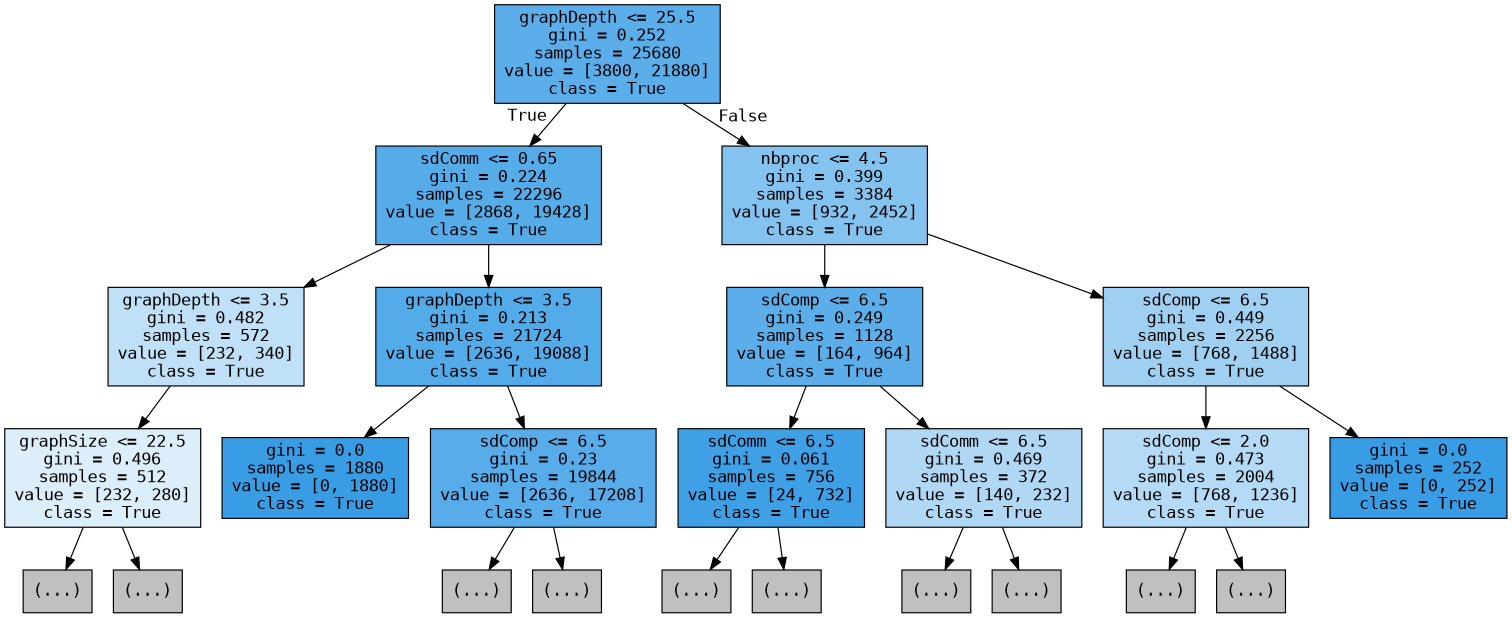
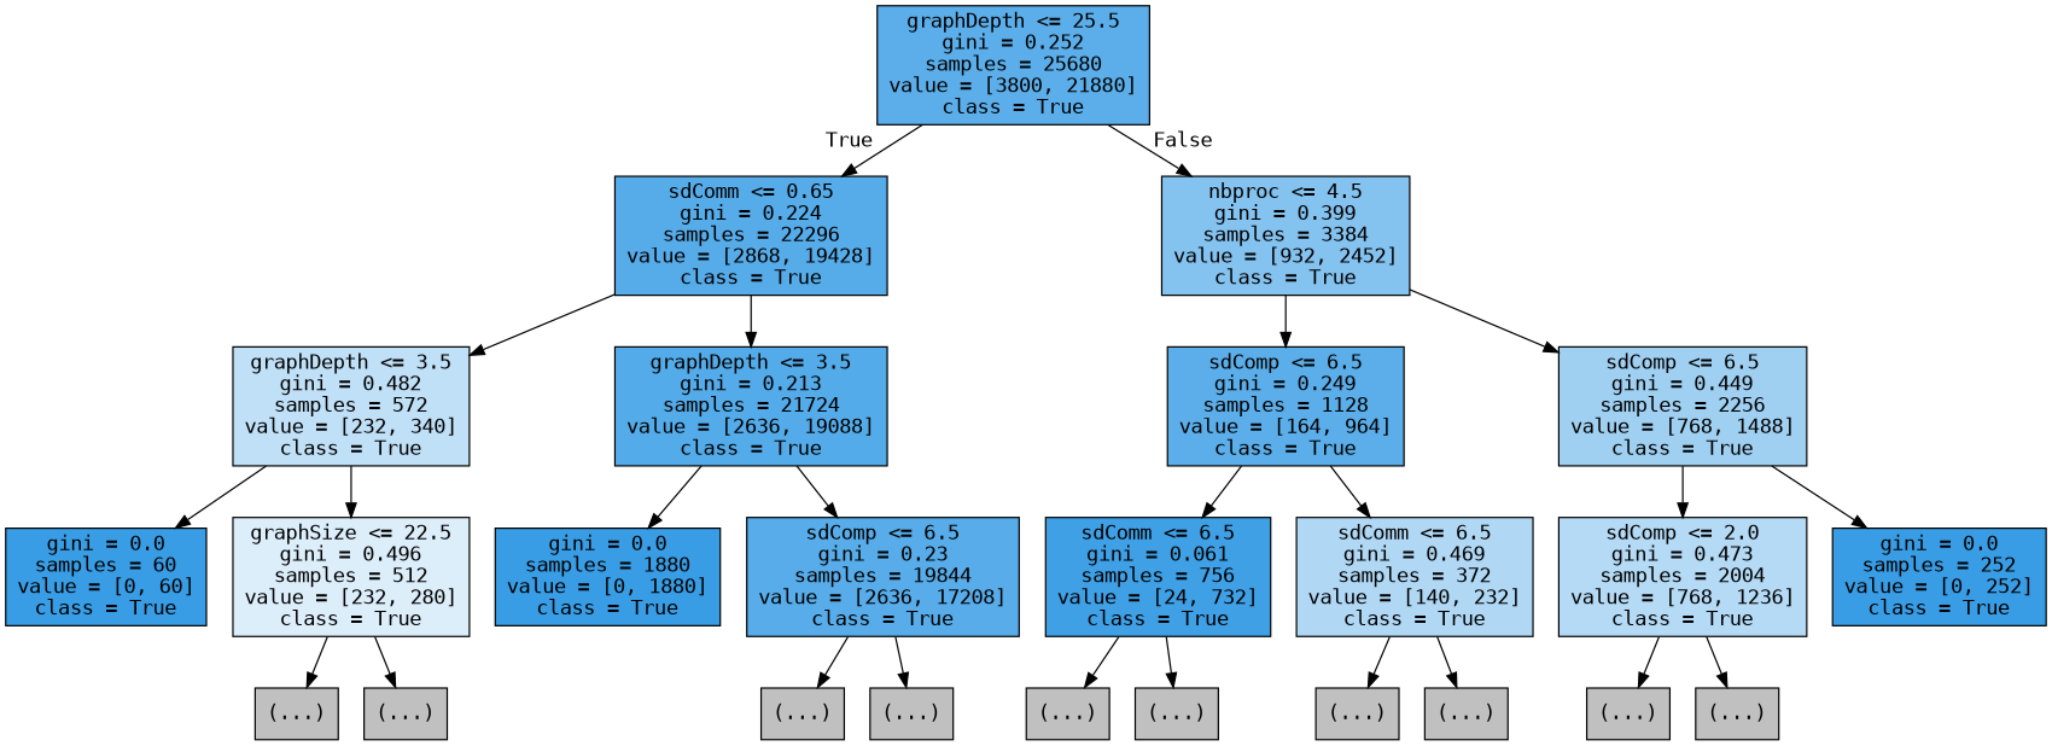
  digraph {
    fontname="DejaVu Sans Mono"
    node [color=black fillcolor="#C0C0C0" shape=box style=filled fontname="DejaVu Sans Mono"]
    edge [fontname="DejaVu Sans Mono"]
    n1 [fillcolor="#5baeea" label="graphDepth <= 25.5\ngini = 0.252\nsamples = 25680\nvalue = [3800, 21880]\nclass = True"]
    n2 [fillcolor="#56abe9" label="sdComm <= 0.65\ngini = 0.224\nsamples = 22296\nvalue = [2868, 19428]\nclass = True"]
    n3 [fillcolor="#84c2ef" label="nbproc <= 4.5\ngini = 0.399\nsamples = 3384\nvalue = [932, 2452]\nclass = True"]
    n4 [fillcolor="#c0e0f7" label="graphDepth <= 3.5\ngini = 0.482\nsamples = 572\nvalue = [232, 340]\nclass = True"]
    n5 [fillcolor="#54abe9" label="graphDepth <= 3.5\ngini = 0.213\nsamples = 21724\nvalue = [2636, 19088]\nclass = True"]
+   n6 [fillcolor="#399de5" label="gini = 0.0\nsamples = 60\nvalue = [0, 60]\nclass = True"]
    n7 [fillcolor="#ddeefb" label="graphSize <= 22.5\ngini = 0.496\nsamples = 512\nvalue = [232, 280]\nclass = True"]
    n8 [label="(...)"]
    n9 [label="(...)"]
    n10 [fillcolor="#399de5" label="gini = 0.0\nsamples = 1880\nvalue = [0, 1880]\nclass = True"]
    n11 [fillcolor="#57ace9" label="sdComp <= 6.5\ngini = 0.23\nsamples = 19844\nvalue = [2636, 17208]\nclass = True"]
    n12 [label="(...)"]
    n13 [label="(...)"]
    n14 [fillcolor="#5baee9" label="sdComp <= 6.5\ngini = 0.249\nsamples = 1128\nvalue = [164, 964]\nclass = True"]
    n15 [fillcolor="#9fd0f2" label="sdComp <= 6.5\ngini = 0.449\nsamples = 2256\nvalue = [768, 1488]\nclass = True"]
    n16 [fillcolor="#3fa0e6" label="sdComm <= 6.5\ngini = 0.061\nsamples = 756\nvalue = [24, 732]\nclass = True"]
    n17 [fillcolor="#b0d8f5" label="sdComm <= 6.5\ngini = 0.469\nsamples = 372\nvalue = [140, 232]\nclass = True"]
    n18 [label="(...)"]
    n19 [label="(...)"]
    n20 [label="(...)"]
    n21 [label="(...)"]
    n22 [fillcolor="#b4daf5" label="sdComp <= 2.0\ngini = 0.473\nsamples = 2004\nvalue = [768, 1236]\nclass = True"]
    n23 [fillcolor="#399de5" label="gini = 0.0\nsamples = 252\nvalue = [0, 252]\nclass = True"]
    n24 [label="(...)"]
    n25 [label="(...)"]
    n1 -> n2 [headlabel=True labelangle=45 labeldistance=2.5]
    n1 -> n3 [headlabel=False labelangle=-45 labeldistance=2.5]
    n2 -> n4
    n2 -> n5
    n3 -> n14
    n3 -> n15
+   n4 -> n6
    n4 -> n7
    n5 -> n10
    n5 -> n11
    n7 -> n8
    n7 -> n9
    n11 -> n12
    n11 -> n13
    n14 -> n16
    n14 -> n17
    n15 -> n22
    n15 -> n23
    n16 -> n18
    n16 -> n19
    n17 -> n20
    n17 -> n21
    n22 -> n24
    n22 -> n25
  }
